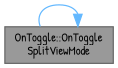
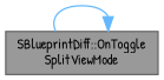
  digraph {
    rankdir=LR
    fontname="Patrick Hand"
-   n1 [color=gray40 fillcolor=grey60 fontcolor=black fontname="Patrick Hand" fontsize=10 height=0.2 label="OnToggle::OnToggle\lSplitViewMode" shape=box style=filled width=0.4]
+   n1 [color=gray40 fillcolor=grey60 fontcolor=black fontname="Patrick Hand" fontsize=10 height=0.2 label="SBlueprintDiff::OnToggle\lSplitViewMode" shape=box style=filled width=0.4]
    n1 -> n1 [color=steelblue1 fontname="Patrick Hand" fontsize=10 labelfontname=Helvetica labelfontsize=10 style=solid]
  }
